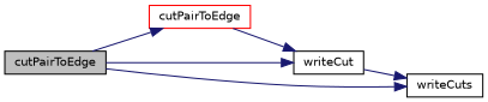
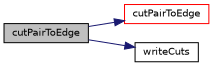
  digraph {
    rankdir=LR
    node [color=black fontname=Helvetica fontsize=10 shape=record]
    edge [color=midnightblue fontname=Helvetica fontsize=10 labelfontname=Helvetica labelfontsize=10 style=solid]
    n1 [fillcolor=grey75 fontcolor=black height=0.2 label=cutPairToEdge style=filled width=0.4]
    n2 [color=red height=0.2 label=cutPairToEdge width=0.4]
-   n3 [height=0.2 label=writeCut width=0.4]
    n4 [height=0.2 label=writeCuts width=0.4]
    n1 -> n2
-   n1 -> n3
    n1 -> n4
-   n2 -> n3
-   n3 -> n4
  }
